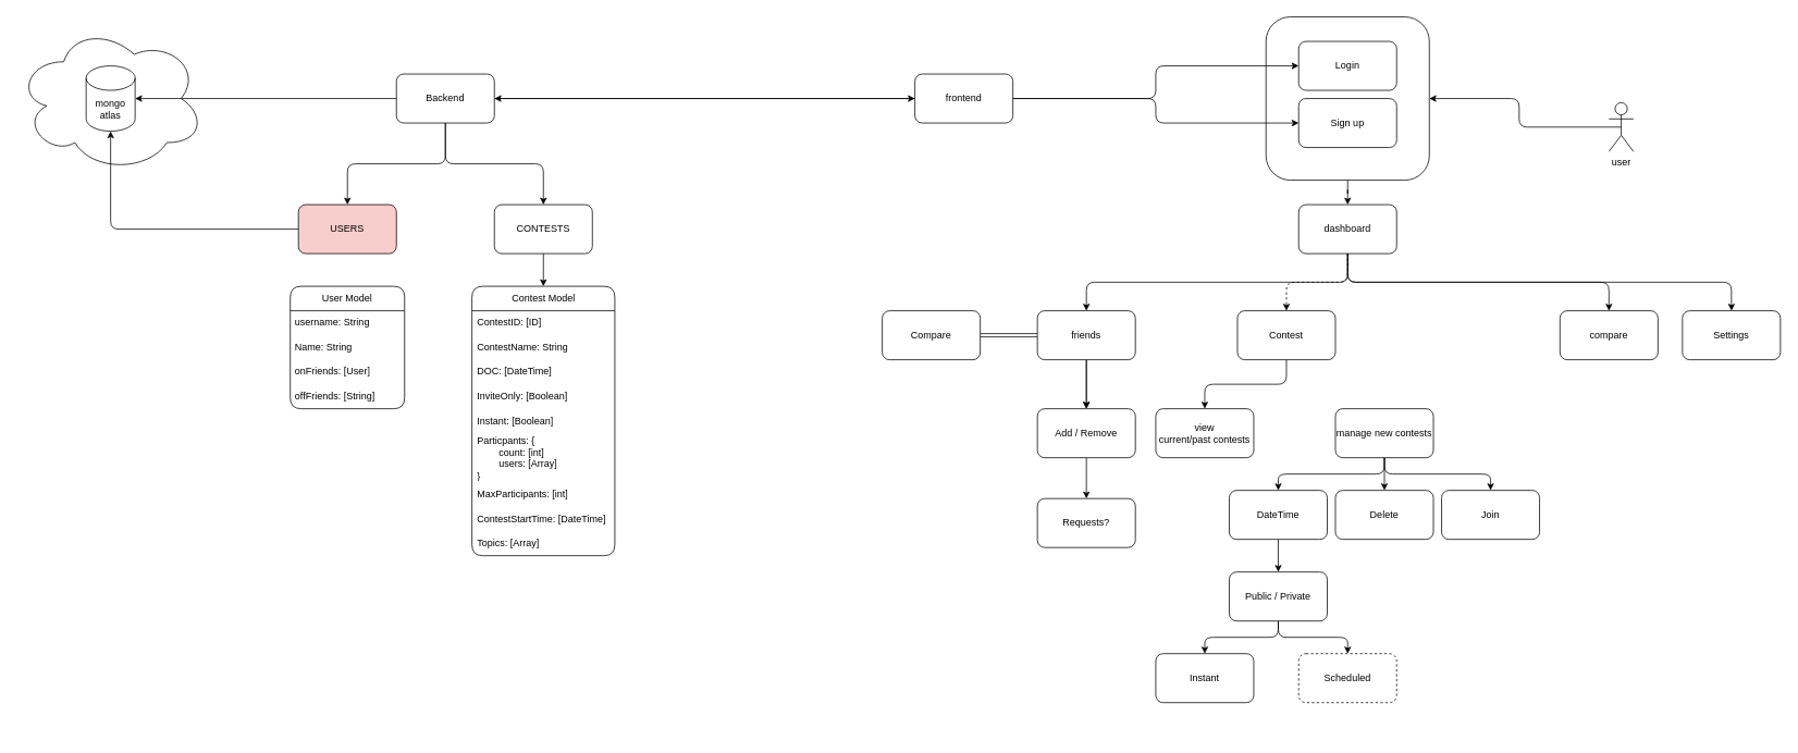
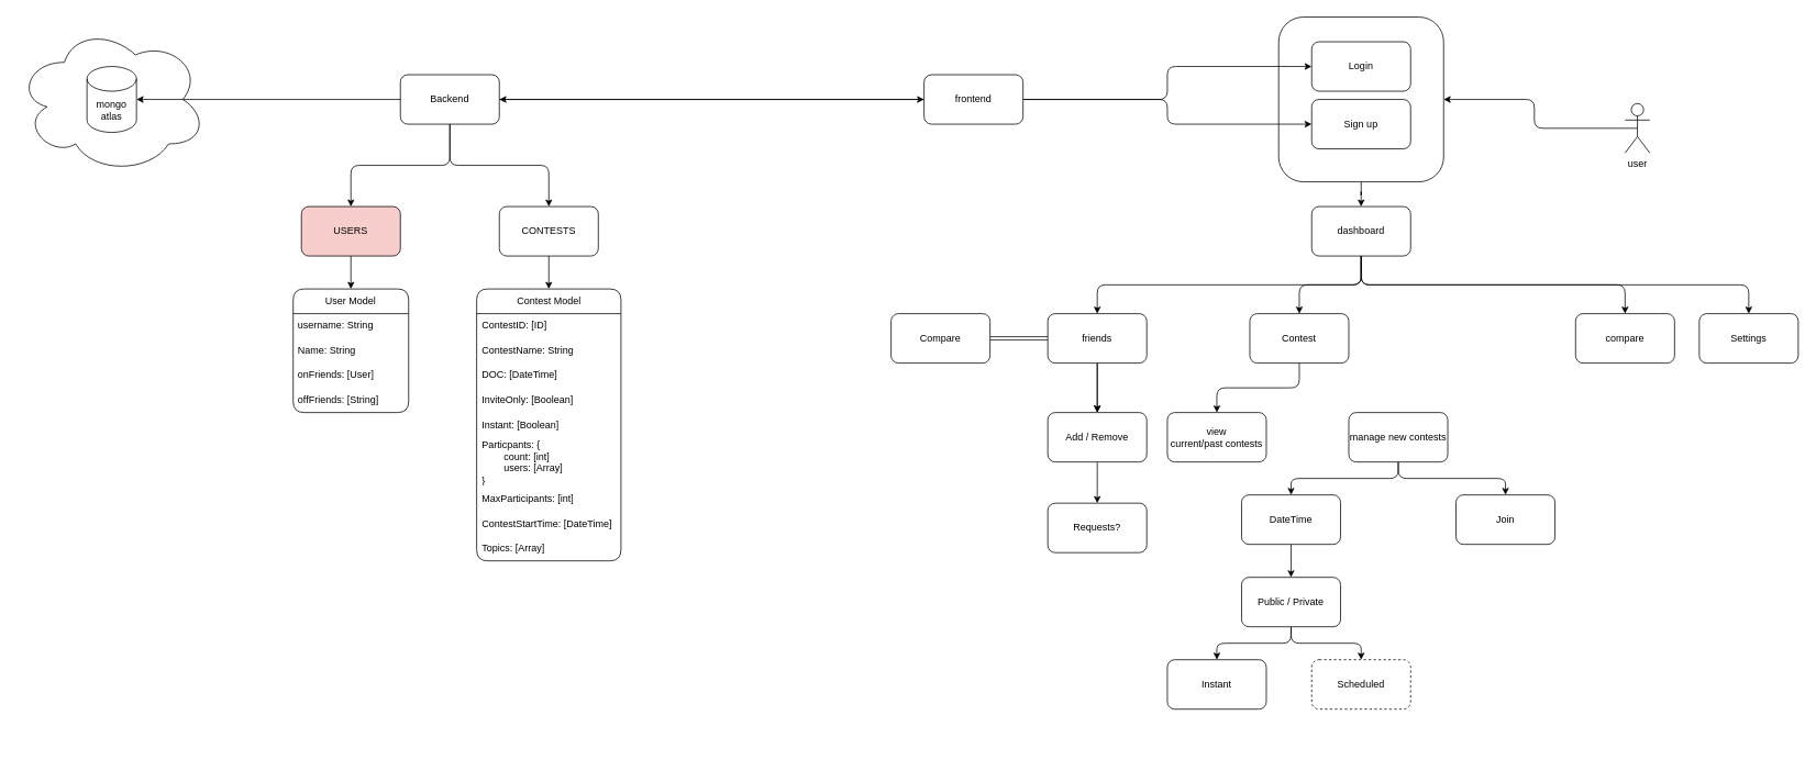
  <mxCell id="0" />
  <mxCell id="1" parent="0" />
  <mxCell id="2" style="edgeStyle=orthogonalEdgeStyle;rounded=1;orthogonalLoop=1;jettySize=auto;html=1;entryX=0;entryY=0.5;entryDx=0;entryDy=0;" parent="1" source="6" target="37" edge="1"><mxGeometry relative="1" as="geometry" /></mxCell>
  <mxCell id="3" style="edgeStyle=orthogonalEdgeStyle;rounded=1;orthogonalLoop=1;jettySize=auto;html=1;entryX=1;entryY=0.5;entryDx=0;entryDy=0;" parent="1" source="37" target="6" edge="1"><mxGeometry relative="1" as="geometry" /></mxCell>
  <mxCell id="4" value="" style="group;rounded=1;" parent="1" vertex="1" connectable="0"><mxGeometry x="20" y="30" width="740" height="590" as="geometry" /></mxCell>
  <mxCell id="5" value="" style="edgeStyle=orthogonalEdgeStyle;rounded=1;orthogonalLoop=1;jettySize=auto;html=1;exitX=0.5;exitY=1;exitDx=0;exitDy=0;" parent="4" source="6" target="12" edge="1"><mxGeometry relative="1" as="geometry" /></mxCell>
  <mxCell id="6" value="Backend" style="rounded=1;whiteSpace=wrap;html=1;" parent="4" vertex="1"><mxGeometry x="465" y="60" width="120" height="60" as="geometry" /></mxCell>
  <mxCell id="7" value="" style="ellipse;shape=cloud;whiteSpace=wrap;html=1;rounded=1;" parent="4" vertex="1"><mxGeometry width="230" height="180" as="geometry" /></mxCell>
  <mxCell id="8" value="&lt;div&gt;mongo&lt;/div&gt;atlas" style="shape=cylinder3;whiteSpace=wrap;html=1;boundedLbl=1;backgroundOutline=1;size=15;rounded=1;" parent="4" vertex="1"><mxGeometry x="85" y="50" width="60" height="80" as="geometry" /></mxCell>
  <mxCell id="9" style="edgeStyle=orthogonalEdgeStyle;rounded=1;orthogonalLoop=1;jettySize=auto;html=1;entryX=1;entryY=0.5;entryDx=0;entryDy=0;entryPerimeter=0;" parent="4" source="6" target="8" edge="1"><mxGeometry relative="1" as="geometry" /></mxCell>
  <mxCell id="10" value="" style="edgeStyle=orthogonalEdgeStyle;rounded=1;orthogonalLoop=1;jettySize=auto;html=1;exitX=0.5;exitY=1;exitDx=0;exitDy=0;" parent="4" source="6" target="14" edge="1"><mxGeometry relative="1" as="geometry" /></mxCell>
- <mxCell id="11" style="edgeStyle=orthogonalEdgeStyle;rounded=1;orthogonalLoop=1;jettySize=auto;html=1;" parent="4" source="12" target="8" edge="1"><mxGeometry relative="1" as="geometry" /></mxCell>
+ <mxCell id="11" style="edgeStyle=orthogonalEdgeStyle;rounded=1;orthogonalLoop=1;jettySize=auto;html=1;entryX=0.5;entryY=0;entryDx=0;entryDy=0;" parent="4" source="12" target="25" edge="1"><mxGeometry relative="1" as="geometry" /></mxCell>
  <mxCell id="12" value="USERS" style="rounded=1;whiteSpace=wrap;html=1;fillColor=#f8cecc;" parent="4" vertex="1"><mxGeometry x="345" y="220" width="120" height="60" as="geometry" /></mxCell>
  <mxCell id="13" style="edgeStyle=orthogonalEdgeStyle;rounded=1;orthogonalLoop=1;jettySize=auto;html=1;entryX=0.5;entryY=0;entryDx=0;entryDy=0;exitX=0.5;exitY=1;exitDx=0;exitDy=0;" parent="4" source="14" target="15" edge="1"><mxGeometry relative="1" as="geometry" /></mxCell>
  <mxCell id="14" value="CONTESTS" style="rounded=1;whiteSpace=wrap;html=1;" parent="4" vertex="1"><mxGeometry x="585" y="220" width="120" height="60" as="geometry" /></mxCell>
  <mxCell id="15" value="Contest Model" style="swimlane;fontStyle=0;childLayout=stackLayout;horizontal=1;startSize=30;horizontalStack=0;resizeParent=1;resizeParentMax=0;resizeLast=0;collapsible=1;marginBottom=0;whiteSpace=wrap;html=1;rounded=1;" parent="4" vertex="1"><mxGeometry x="557.5" y="320" width="175" height="330" as="geometry"><mxRectangle x="565" y="320" width="60" height="30" as="alternateBounds" /></mxGeometry></mxCell>
  <mxCell id="16" value="ContestID: [ID]" style="text;strokeColor=none;fillColor=none;align=left;verticalAlign=middle;spacingLeft=4;spacingRight=4;overflow=hidden;points=[[0,0.5],[1,0.5]];portConstraint=eastwest;rotatable=0;whiteSpace=wrap;html=1;rounded=1;" parent="15" vertex="1"><mxGeometry y="30" width="175" height="30" as="geometry" /></mxCell>
  <mxCell id="17" value="ContestName: String" style="text;strokeColor=none;fillColor=none;align=left;verticalAlign=middle;spacingLeft=4;spacingRight=4;overflow=hidden;points=[[0,0.5],[1,0.5]];portConstraint=eastwest;rotatable=0;whiteSpace=wrap;html=1;" vertex="1" parent="15"><mxGeometry y="60" width="175" height="30" as="geometry" /></mxCell>
  <mxCell id="18" value="DOC: [DateTime]" style="text;strokeColor=none;fillColor=none;align=left;verticalAlign=middle;spacingLeft=4;spacingRight=4;overflow=hidden;points=[[0,0.5],[1,0.5]];portConstraint=eastwest;rotatable=0;whiteSpace=wrap;html=1;rounded=1;" parent="15" vertex="1"><mxGeometry y="90" width="175" height="30" as="geometry" /></mxCell>
  <mxCell id="19" value="InviteOnly: [Boolean]" style="text;strokeColor=none;fillColor=none;align=left;verticalAlign=middle;spacingLeft=4;spacingRight=4;overflow=hidden;points=[[0,0.5],[1,0.5]];portConstraint=eastwest;rotatable=0;whiteSpace=wrap;html=1;rounded=1;" parent="15" vertex="1"><mxGeometry y="120" width="175" height="30" as="geometry" /></mxCell>
  <mxCell id="20" value="Instant: [Boolean]" style="text;strokeColor=none;fillColor=none;align=left;verticalAlign=middle;spacingLeft=4;spacingRight=4;overflow=hidden;points=[[0,0.5],[1,0.5]];portConstraint=eastwest;rotatable=0;whiteSpace=wrap;html=1;rounded=1;" parent="15" vertex="1"><mxGeometry y="150" width="175" height="30" as="geometry" /></mxCell>
  <mxCell id="21" value="Particpants: {&lt;br&gt;&lt;span style=&quot;white-space: pre;&quot;&gt;&#09;&lt;/span&gt;count: [int]&lt;br&gt;&lt;div&gt;&lt;span style=&quot;white-space: pre;&quot;&gt;&#09;&lt;/span&gt;users: [Array]&lt;br&gt;&lt;/div&gt;&lt;div&gt;}&lt;/div&gt;" style="text;strokeColor=none;fillColor=none;align=left;verticalAlign=middle;spacingLeft=4;spacingRight=4;overflow=hidden;points=[[0,0.5],[1,0.5]];portConstraint=eastwest;rotatable=0;whiteSpace=wrap;html=1;rounded=1;" parent="15" vertex="1"><mxGeometry y="180" width="175" height="60" as="geometry" /></mxCell>
  <mxCell id="22" value="MaxParticipants: [int]" style="text;strokeColor=none;fillColor=none;align=left;verticalAlign=middle;spacingLeft=4;spacingRight=4;overflow=hidden;points=[[0,0.5],[1,0.5]];portConstraint=eastwest;rotatable=0;whiteSpace=wrap;html=1;rounded=1;" parent="15" vertex="1"><mxGeometry y="240" width="175" height="30" as="geometry" /></mxCell>
  <mxCell id="23" value="ContestStartTime: [DateTime]" style="text;strokeColor=none;fillColor=none;align=left;verticalAlign=middle;spacingLeft=4;spacingRight=4;overflow=hidden;points=[[0,0.5],[1,0.5]];portConstraint=eastwest;rotatable=0;whiteSpace=wrap;html=1;" parent="15" vertex="1"><mxGeometry y="270" width="175" height="30" as="geometry" /></mxCell>
  <mxCell id="24" value="Topics: [Array]" style="text;strokeColor=none;fillColor=none;align=left;verticalAlign=middle;spacingLeft=4;spacingRight=4;overflow=hidden;points=[[0,0.5],[1,0.5]];portConstraint=eastwest;rotatable=0;whiteSpace=wrap;html=1;" vertex="1" parent="15"><mxGeometry y="300" width="175" height="30" as="geometry" /></mxCell>
  <mxCell id="25" value="User Model" style="swimlane;fontStyle=0;childLayout=stackLayout;horizontal=1;startSize=30;horizontalStack=0;resizeParent=1;resizeParentMax=0;resizeLast=0;collapsible=1;marginBottom=0;whiteSpace=wrap;html=1;rounded=1;" parent="4" vertex="1"><mxGeometry x="335" y="320" width="140" height="150" as="geometry"><mxRectangle x="-30" y="430" width="60" height="30" as="alternateBounds" /></mxGeometry></mxCell>
  <mxCell id="26" value="username: String" style="text;strokeColor=none;fillColor=none;align=left;verticalAlign=middle;spacingLeft=4;spacingRight=4;overflow=hidden;points=[[0,0.5],[1,0.5]];portConstraint=eastwest;rotatable=0;whiteSpace=wrap;html=1;rounded=1;" parent="25" vertex="1"><mxGeometry y="30" width="140" height="30" as="geometry" /></mxCell>
  <mxCell id="27" value="Name: String" style="text;strokeColor=none;fillColor=none;align=left;verticalAlign=middle;spacingLeft=4;spacingRight=4;overflow=hidden;points=[[0,0.5],[1,0.5]];portConstraint=eastwest;rotatable=0;whiteSpace=wrap;html=1;" vertex="1" parent="25"><mxGeometry y="60" width="140" height="30" as="geometry" /></mxCell>
  <mxCell id="28" value="onFriends: [User]" style="text;strokeColor=none;fillColor=none;align=left;verticalAlign=middle;spacingLeft=4;spacingRight=4;overflow=hidden;points=[[0,0.5],[1,0.5]];portConstraint=eastwest;rotatable=0;whiteSpace=wrap;html=1;rounded=1;" parent="25" vertex="1"><mxGeometry y="90" width="140" height="30" as="geometry" /></mxCell>
  <mxCell id="29" value="offFriends: [String]" style="text;strokeColor=none;fillColor=none;align=left;verticalAlign=middle;spacingLeft=4;spacingRight=4;overflow=hidden;points=[[0,0.5],[1,0.5]];portConstraint=eastwest;rotatable=0;whiteSpace=wrap;html=1;" vertex="1" parent="25"><mxGeometry y="120" width="140" height="30" as="geometry" /></mxCell>
  <mxCell id="30" value="" style="group;rounded=1;" parent="1" vertex="1" connectable="0"><mxGeometry x="1080" y="20" width="1100" height="880" as="geometry" /></mxCell>
  <mxCell id="31" value="" style="edgeStyle=orthogonalEdgeStyle;rounded=1;orthogonalLoop=1;jettySize=auto;html=1;" parent="30" source="34" target="44" edge="1"><mxGeometry relative="1" as="geometry" /></mxCell>
  <mxCell id="32" value="" style="edgeStyle=orthogonalEdgeStyle;rounded=1;orthogonalLoop=1;jettySize=auto;html=1;exitX=0.5;exitY=1;exitDx=0;exitDy=0;" parent="30" source="44" target="52" edge="1"><mxGeometry relative="1" as="geometry" /></mxCell>
  <mxCell id="33" value="" style="edgeStyle=orthogonalEdgeStyle;rounded=1;orthogonalLoop=1;jettySize=auto;html=1;exitX=0.5;exitY=1;exitDx=0;exitDy=0;" parent="30" source="44" target="72" edge="1"><mxGeometry relative="1" as="geometry" /></mxCell>
  <mxCell id="34" value="" style="rounded=1;whiteSpace=wrap;html=1;" parent="30" vertex="1"><mxGeometry x="470" width="200" height="200" as="geometry" /></mxCell>
  <mxCell id="35" value="" style="edgeStyle=orthogonalEdgeStyle;rounded=1;orthogonalLoop=1;jettySize=auto;html=1;entryX=0;entryY=0.5;entryDx=0;entryDy=0;" parent="30" source="37" target="40" edge="1"><mxGeometry relative="1" as="geometry" /></mxCell>
  <mxCell id="36" value="" style="edgeStyle=orthogonalEdgeStyle;rounded=1;orthogonalLoop=1;jettySize=auto;html=1;entryX=0;entryY=0.5;entryDx=0;entryDy=0;" parent="30" source="37" target="41" edge="1"><mxGeometry relative="1" as="geometry" /></mxCell>
  <mxCell id="37" value="frontend" style="rounded=1;whiteSpace=wrap;html=1;" parent="30" vertex="1"><mxGeometry x="40" y="70" width="120" height="60" as="geometry" /></mxCell>
  <mxCell id="38" style="edgeStyle=orthogonalEdgeStyle;rounded=1;orthogonalLoop=1;jettySize=auto;html=1;exitX=0.5;exitY=0.5;exitDx=0;exitDy=0;exitPerimeter=0;entryX=1;entryY=0.5;entryDx=0;entryDy=0;" parent="30" source="39" target="34" edge="1"><mxGeometry relative="1" as="geometry" /></mxCell>
  <mxCell id="39" value="user" style="shape=umlActor;verticalLabelPosition=bottom;verticalAlign=top;html=1;outlineConnect=0;rounded=1;" parent="30" vertex="1"><mxGeometry x="890" y="105" width="30" height="60" as="geometry" /></mxCell>
  <mxCell id="40" value="Login" style="rounded=1;whiteSpace=wrap;html=1;" parent="30" vertex="1"><mxGeometry x="510" y="30" width="120" height="60" as="geometry" /></mxCell>
  <mxCell id="41" value="Sign up" style="rounded=1;whiteSpace=wrap;html=1;" parent="30" vertex="1"><mxGeometry x="510" y="100" width="120" height="60" as="geometry" /></mxCell>
- <mxCell id="42" value="" style="edgeStyle=orthogonalEdgeStyle;rounded=1;orthogonalLoop=1;jettySize=auto;html=1;exitX=0.5;exitY=1;exitDx=0;exitDy=0;dashed=1;" parent="30" source="44" target="57" edge="1"><mxGeometry relative="1" as="geometry" /></mxCell>
+ <mxCell id="42" value="" style="edgeStyle=orthogonalEdgeStyle;rounded=1;orthogonalLoop=1;jettySize=auto;html=1;exitX=0.5;exitY=1;exitDx=0;exitDy=0;" parent="30" source="44" target="57" edge="1"><mxGeometry relative="1" as="geometry" /></mxCell>
  <mxCell id="43" value="" style="edgeStyle=orthogonalEdgeStyle;rounded=1;orthogonalLoop=1;jettySize=auto;html=1;exitX=0.5;exitY=1;exitDx=0;exitDy=0;" parent="30" source="44" target="46" edge="1"><mxGeometry relative="1" as="geometry" /></mxCell>
  <mxCell id="44" value="dashboard" style="whiteSpace=wrap;html=1;rounded=1;" parent="30" vertex="1"><mxGeometry x="510" y="230" width="120" height="60" as="geometry" /></mxCell>
  <mxCell id="45" value="" style="edgeStyle=orthogonalEdgeStyle;rounded=1;orthogonalLoop=1;jettySize=auto;html=1;strokeColor=default;shape=link;" parent="30" source="52" target="47" edge="1"><mxGeometry relative="1" as="geometry" /></mxCell>
  <mxCell id="46" value="Settings" style="whiteSpace=wrap;html=1;rounded=1;" parent="30" vertex="1"><mxGeometry x="980" y="360" width="120" height="60" as="geometry" /></mxCell>
  <mxCell id="47" value="Compare" style="whiteSpace=wrap;html=1;rounded=1;" parent="30" vertex="1"><mxGeometry y="360" width="120" height="60" as="geometry" /></mxCell>
  <mxCell id="48" value="" style="group;rounded=1;" parent="30" vertex="1" connectable="0"><mxGeometry x="190" y="360" width="120" height="290" as="geometry" /></mxCell>
  <mxCell id="49" value="" style="edgeStyle=orthogonalEdgeStyle;rounded=1;orthogonalLoop=1;jettySize=auto;html=1;" parent="48" source="52" target="53" edge="1"><mxGeometry relative="1" as="geometry" /></mxCell>
  <mxCell id="50" value="" style="edgeStyle=orthogonalEdgeStyle;rounded=1;orthogonalLoop=1;jettySize=auto;html=1;" parent="48" source="52" target="53" edge="1"><mxGeometry relative="1" as="geometry" /></mxCell>
  <mxCell id="51" value="" style="edgeStyle=orthogonalEdgeStyle;rounded=1;orthogonalLoop=1;jettySize=auto;html=1;exitX=0.5;exitY=1;exitDx=0;exitDy=0;" parent="48" source="53" target="54" edge="1"><mxGeometry relative="1" as="geometry" /></mxCell>
  <mxCell id="52" value="friends" style="whiteSpace=wrap;html=1;rounded=1;" parent="48" vertex="1"><mxGeometry width="120" height="60" as="geometry" /></mxCell>
  <mxCell id="53" value="Add / Remove" style="whiteSpace=wrap;html=1;rounded=1;" parent="48" vertex="1"><mxGeometry y="120" width="120" height="60" as="geometry" /></mxCell>
  <mxCell id="54" value="Requests?" style="whiteSpace=wrap;html=1;rounded=1;" parent="48" vertex="1"><mxGeometry y="230" width="120" height="60" as="geometry" /></mxCell>
  <mxCell id="55" value="" style="group;rounded=1;" parent="30" vertex="1" connectable="0"><mxGeometry x="335" y="360" width="470" height="520" as="geometry" /></mxCell>
  <mxCell id="56" value="" style="edgeStyle=orthogonalEdgeStyle;rounded=1;orthogonalLoop=1;jettySize=auto;html=1;" parent="55" source="57" target="58" edge="1"><mxGeometry relative="1" as="geometry" /></mxCell>
  <mxCell id="57" value="Contest" style="whiteSpace=wrap;html=1;rounded=1;" parent="55" vertex="1"><mxGeometry x="100" width="120" height="60" as="geometry" /></mxCell>
  <mxCell id="58" value="view&lt;br&gt;current/past contests" style="whiteSpace=wrap;html=1;rounded=1;" parent="55" vertex="1"><mxGeometry y="120" width="120" height="60" as="geometry" /></mxCell>
  <mxCell id="59" value="" style="edgeStyle=orthogonalEdgeStyle;rounded=1;orthogonalLoop=1;jettySize=auto;html=1;exitX=0.5;exitY=1;exitDx=0;exitDy=0;" parent="55" source="62" target="64" edge="1"><mxGeometry relative="1" as="geometry" /></mxCell>
- <mxCell id="60" value="" style="edgeStyle=orthogonalEdgeStyle;rounded=1;orthogonalLoop=1;jettySize=auto;html=1;" parent="55" source="62" target="65" edge="1"><mxGeometry relative="1" as="geometry" /></mxCell>
  <mxCell id="61" value="" style="edgeStyle=orthogonalEdgeStyle;rounded=1;orthogonalLoop=1;jettySize=auto;html=1;exitX=0.5;exitY=1;exitDx=0;exitDy=0;" parent="55" source="62" target="66" edge="1"><mxGeometry relative="1" as="geometry" /></mxCell>
  <mxCell id="62" value="manage new contests" style="whiteSpace=wrap;html=1;rounded=1;" parent="55" vertex="1"><mxGeometry x="220" y="120" width="120" height="60" as="geometry" /></mxCell>
  <mxCell id="63" value="" style="edgeStyle=orthogonalEdgeStyle;rounded=1;orthogonalLoop=1;jettySize=auto;html=1;" parent="55" source="64" target="69" edge="1"><mxGeometry relative="1" as="geometry" /></mxCell>
  <mxCell id="64" value="DateTime" style="whiteSpace=wrap;html=1;rounded=1;" parent="55" vertex="1"><mxGeometry x="90" y="220" width="120" height="60" as="geometry" /></mxCell>
- <mxCell id="65" value="Delete" style="whiteSpace=wrap;html=1;rounded=1;" parent="55" vertex="1"><mxGeometry x="220" y="220" width="120" height="60" as="geometry" /></mxCell>
  <mxCell id="66" value="Join" style="whiteSpace=wrap;html=1;rounded=1;" parent="55" vertex="1"><mxGeometry x="350" y="220" width="120" height="60" as="geometry" /></mxCell>
  <mxCell id="67" value="" style="edgeStyle=orthogonalEdgeStyle;rounded=1;orthogonalLoop=1;jettySize=auto;html=1;" parent="55" source="69" target="70" edge="1"><mxGeometry relative="1" as="geometry" /></mxCell>
  <mxCell id="68" value="" style="edgeStyle=orthogonalEdgeStyle;rounded=1;orthogonalLoop=1;jettySize=auto;html=1;" parent="55" source="69" target="71" edge="1"><mxGeometry relative="1" as="geometry" /></mxCell>
  <mxCell id="69" value="Public / Private" style="whiteSpace=wrap;html=1;rounded=1;" parent="55" vertex="1"><mxGeometry x="90" y="320" width="120" height="60" as="geometry" /></mxCell>
  <mxCell id="70" value="Instant" style="whiteSpace=wrap;html=1;rounded=1;" parent="55" vertex="1"><mxGeometry y="420" width="120" height="60" as="geometry" /></mxCell>
  <mxCell id="71" value="Scheduled" style="whiteSpace=wrap;html=1;rounded=1;dashed=1;" parent="55" vertex="1"><mxGeometry x="175" y="420" width="120" height="60" as="geometry" /></mxCell>
  <mxCell id="72" value="compare" style="whiteSpace=wrap;html=1;rounded=1;" parent="30" vertex="1"><mxGeometry x="830" y="360" width="120" height="60" as="geometry" /></mxCell>
